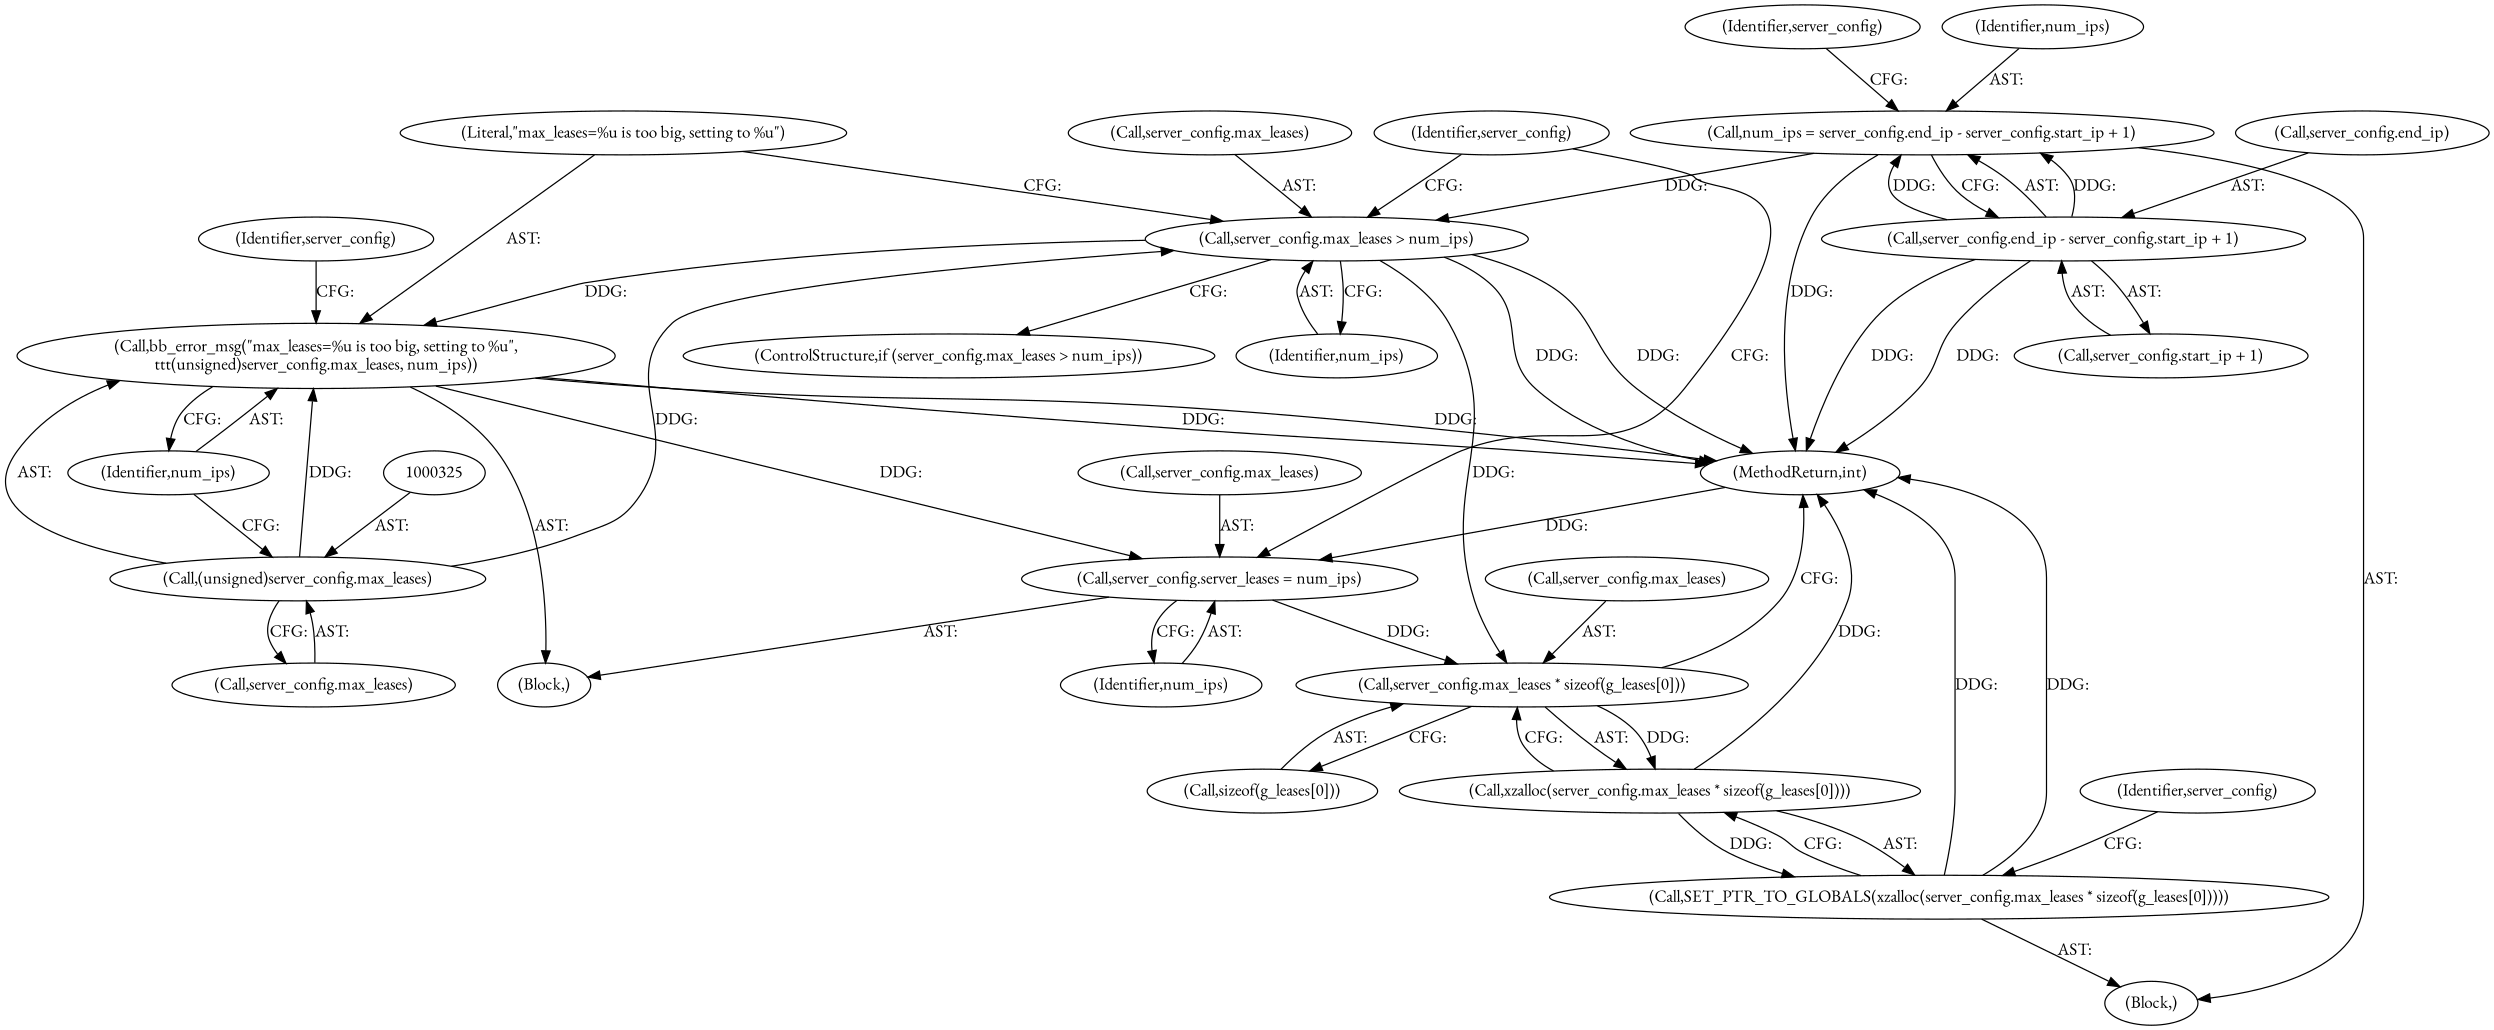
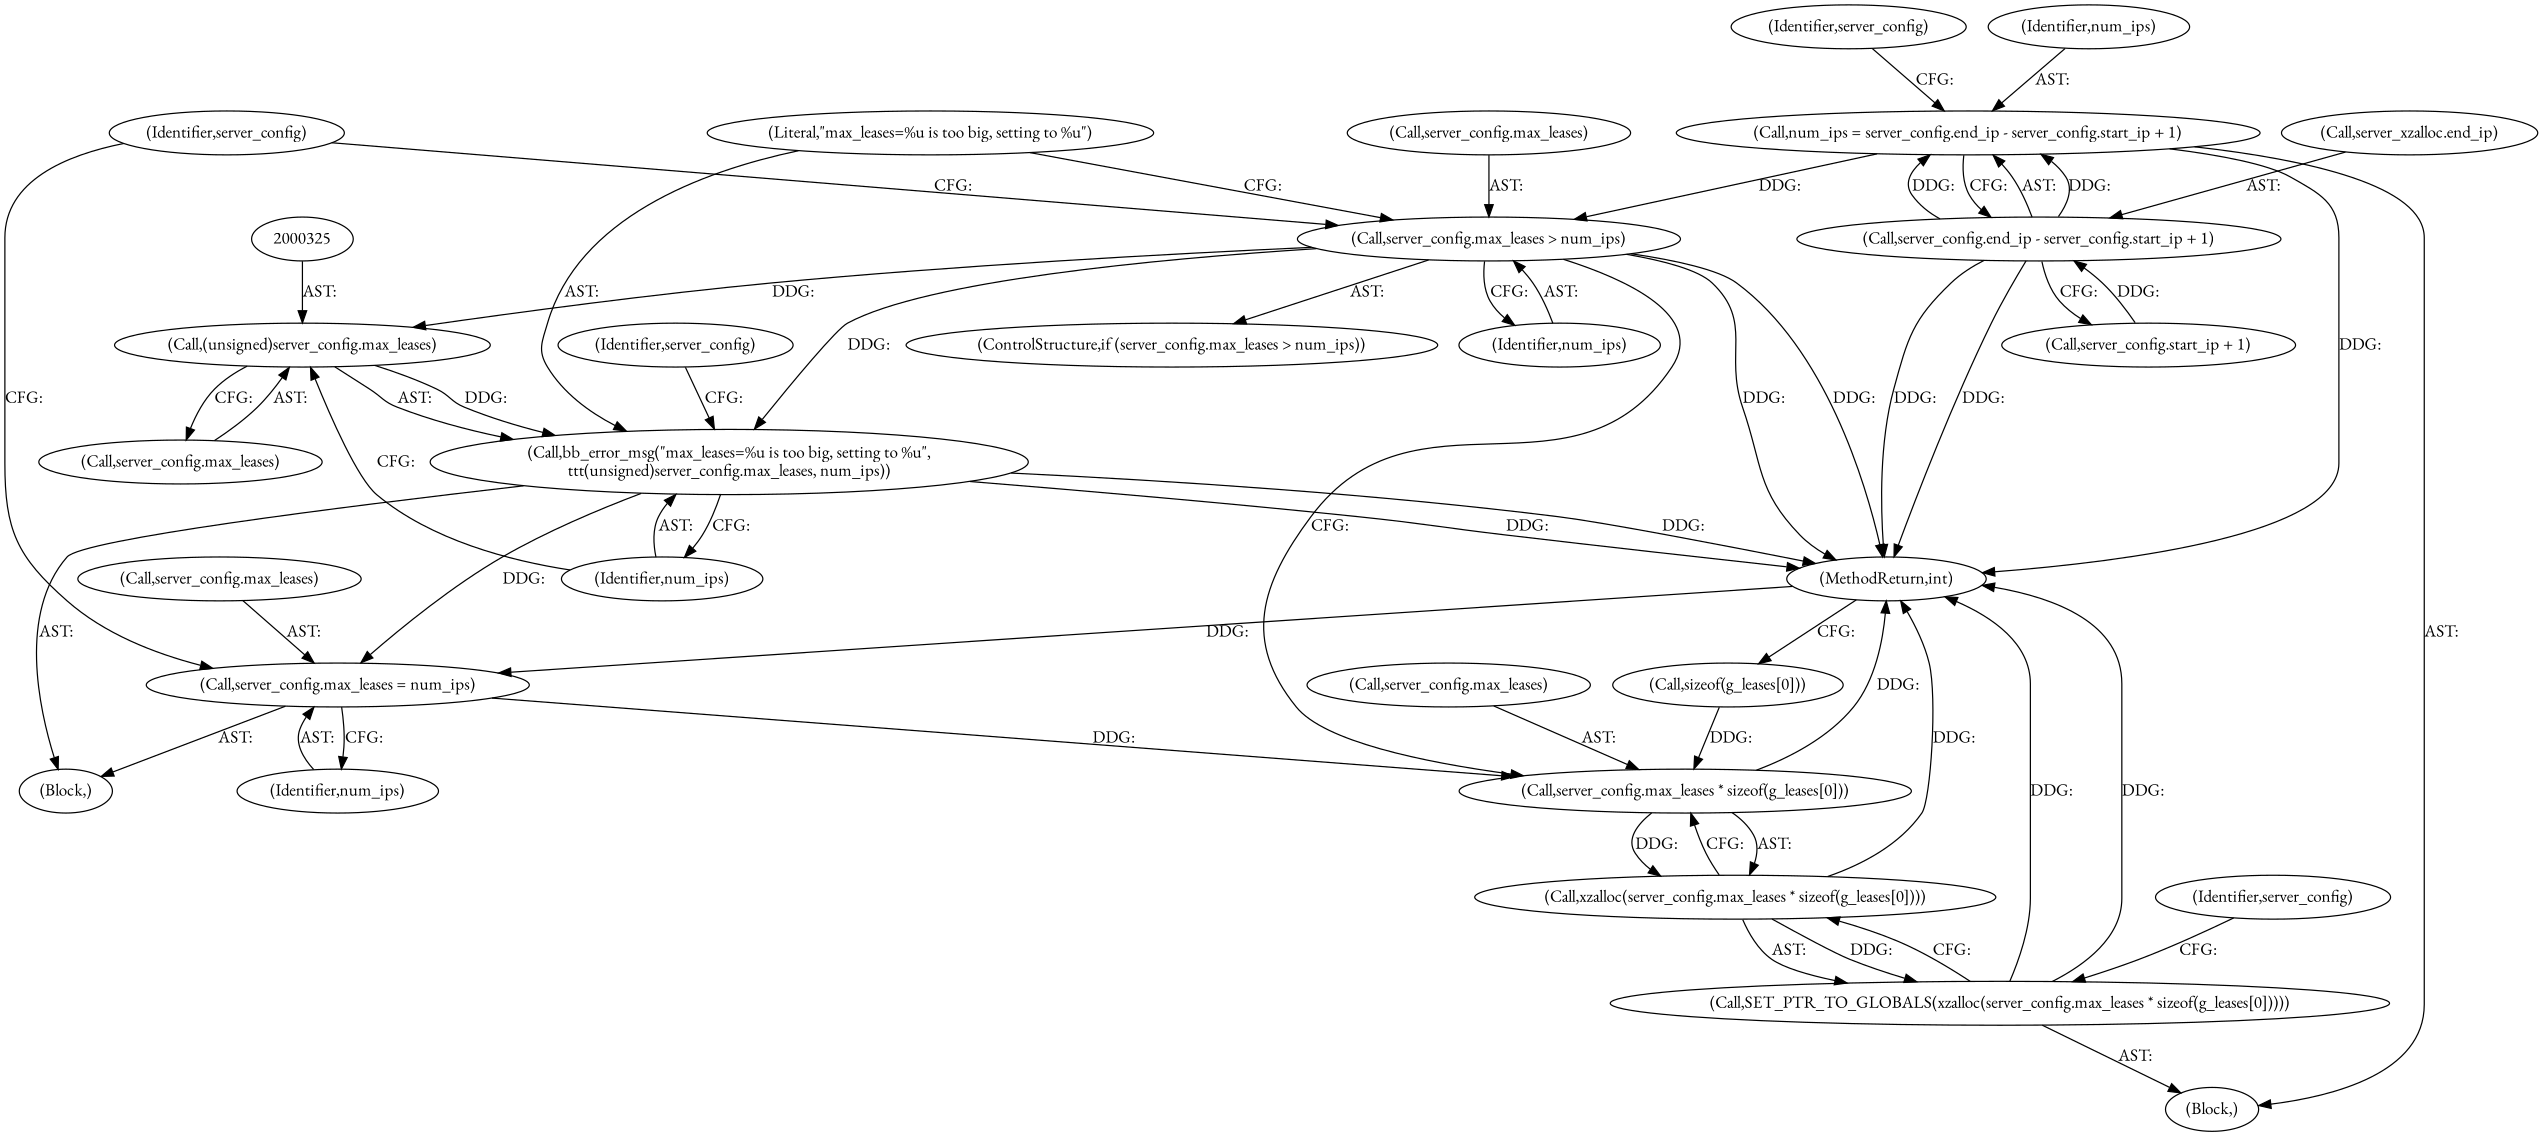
  digraph {
    fontname="EB Garamond"
    node [fontname="EB Garamond"]
    edge [fontname="EB Garamond"]
    n1 [label="(Call,num_ips = server_config.end_ip - server_config.start_ip + 1)"]
    n2 [label="(Call,server_config.end_ip - server_config.start_ip + 1)"]
    n3 [label="(Call,server_config.max_leases > num_ips)"]
    n4 [label="(MethodReturn,int)"]
    n5 [label="(Block,)"]
    n6 [label="(Call,server_config.start_ip + 1)"]
    n7 [label="(Call,(unsigned)server_config.max_leases)"]
    n8 [label="(Call,bb_error_msg(\"max_leases=%u is too big, setting to %u\",\n\t\t\t(unsigned)server_config.max_leases, num_ips))"]
    n9 [label="(Call,server_config.max_leases * sizeof(g_leases[0]))"]
    n10 [label="(ControlStructure,if (server_config.max_leases > num_ips))"]
    n11 [label="(Identifier,num_ips)"]
-   n12 [label="(Call,server_config.server_leases = num_ips)"]
+   n12 [label="(Call,server_config.max_leases = num_ips)"]
    n13 [label="(Call,server_config.max_leases)"]
    n14 [label="(Identifier,num_ips)"]
    n15 [label="(Block,)"]
    n16 [label="(Call,xzalloc(server_config.max_leases * sizeof(g_leases[0])))"]
    n17 [label="(Call,sizeof(g_leases[0]))"]
    n18 [label="(Identifier,num_ips)"]
    n19 [label="(Call,SET_PTR_TO_GLOBALS(xzalloc(server_config.max_leases * sizeof(g_leases[0]))))"]
    n20 [label="(Identifier,server_config)"]
    n21 [label="(Identifier,server_config)"]
-   n22 [label="(Call,server_config.end_ip)"]
+   n22 [label="(Call,server_xzalloc.end_ip)"]
    n23 [label="(Identifier,num_ips)"]
    n24 [label="(Identifier,server_config)"]
    n25 [label="(Literal,\"max_leases=%u is too big, setting to %u\")"]
    n26 [label="(Call,server_config.max_leases)"]
    n27 [label="(Identifier,server_config)"]
    n28 [label="(Call,server_config.max_leases)"]
    n29 [label="(Call,server_config.max_leases)"]
-   1000325
+   1000325 [label=2000325]
    n1 -> n2 [label="CFG: "]
    n1 -> n3 [label="DDG: "]
    n1 -> n4 [label="DDG: "]
    n1 -> n5 [label="AST: "]
    n2 -> n1 [label="AST: "]
    n2 -> n1 [label="DDG: "]
    n2 -> n1 [label="DDG: "]
    n2 -> n4 [label="DDG: "]
    n2 -> n4 [label="DDG: "]
-   n2 -> n6 [label="AST: "]
+   n2 -> n6 [label="CFG: "]
    n3 -> n4 [label="DDG: "]
    n3 -> n4 [label="DDG: "]
-   n7 -> n3 [label="DDG: "]
+   n3 -> n7 [label="DDG: "]
    n3 -> n8 [label="DDG: "]
-   n3 -> n9 [label="DDG: "]
-   n3 -> n10 [label="CFG: "]
+   n3 -> n9 [label="CFG: "]
+   n3 -> n10 [label="AST: "]
    n3 -> n11 [label="CFG: "]
    n4 -> n12 [label="DDG: "]
-   n6 -> n2 [label="AST: "]
+   n6 -> n2 [label="DDG: "]
    n7 -> n8 [label="AST: "]
    n7 -> n8 [label="DDG: "]
    n7 -> n13 [label="CFG: "]
    n8 -> n4 [label="DDG: "]
    n8 -> n4 [label="DDG: "]
    n8 -> n12 [label="DDG: "]
    n8 -> n14 [label="CFG: "]
    n8 -> n15 [label="AST: "]
-   n9 -> n4 [label="CFG: "]
+   n9 -> n4 [label="DDG: "]
    n9 -> n16 [label="AST: "]
    n9 -> n16 [label="DDG: "]
-   n9 -> n17 [label="CFG: "]
+   n4 -> n17 [label="CFG: "]
    n11 -> n3 [label="AST: "]
    n12 -> n9 [label="DDG: "]
    n12 -> n15 [label="AST: "]
    n12 -> n18 [label="CFG: "]
    n13 -> n7 [label="AST: "]
    n14 -> n7 [label="CFG: "]
    n14 -> n8 [label="AST: "]
    n16 -> n4 [label="DDG: "]
    n16 -> n9 [label="CFG: "]
    n16 -> n19 [label="AST: "]
    n16 -> n19 [label="DDG: "]
-   n17 -> n9 [label="AST: "]
+   n17 -> n9 [label="DDG: "]
    n18 -> n12 [label="AST: "]
    n19 -> n4 [label="DDG: "]
    n19 -> n4 [label="DDG: "]
    n19 -> n5 [label="AST: "]
    n19 -> n16 [label="CFG: "]
    n20 -> n19 [label="CFG: "]
    n21 -> n1 [label="CFG: "]
    n22 -> n2 [label="AST: "]
    n23 -> n1 [label="AST: "]
    n24 -> n3 [label="CFG: "]
    n24 -> n12 [label="CFG: "]
    n25 -> n3 [label="CFG: "]
    n25 -> n8 [label="AST: "]
    n26 -> n3 [label="AST: "]
    n27 -> n8 [label="CFG: "]
    n28 -> n12 [label="AST: "]
    n29 -> n9 [label="AST: "]
    1000325 -> n7 [label="AST: "]
  }
